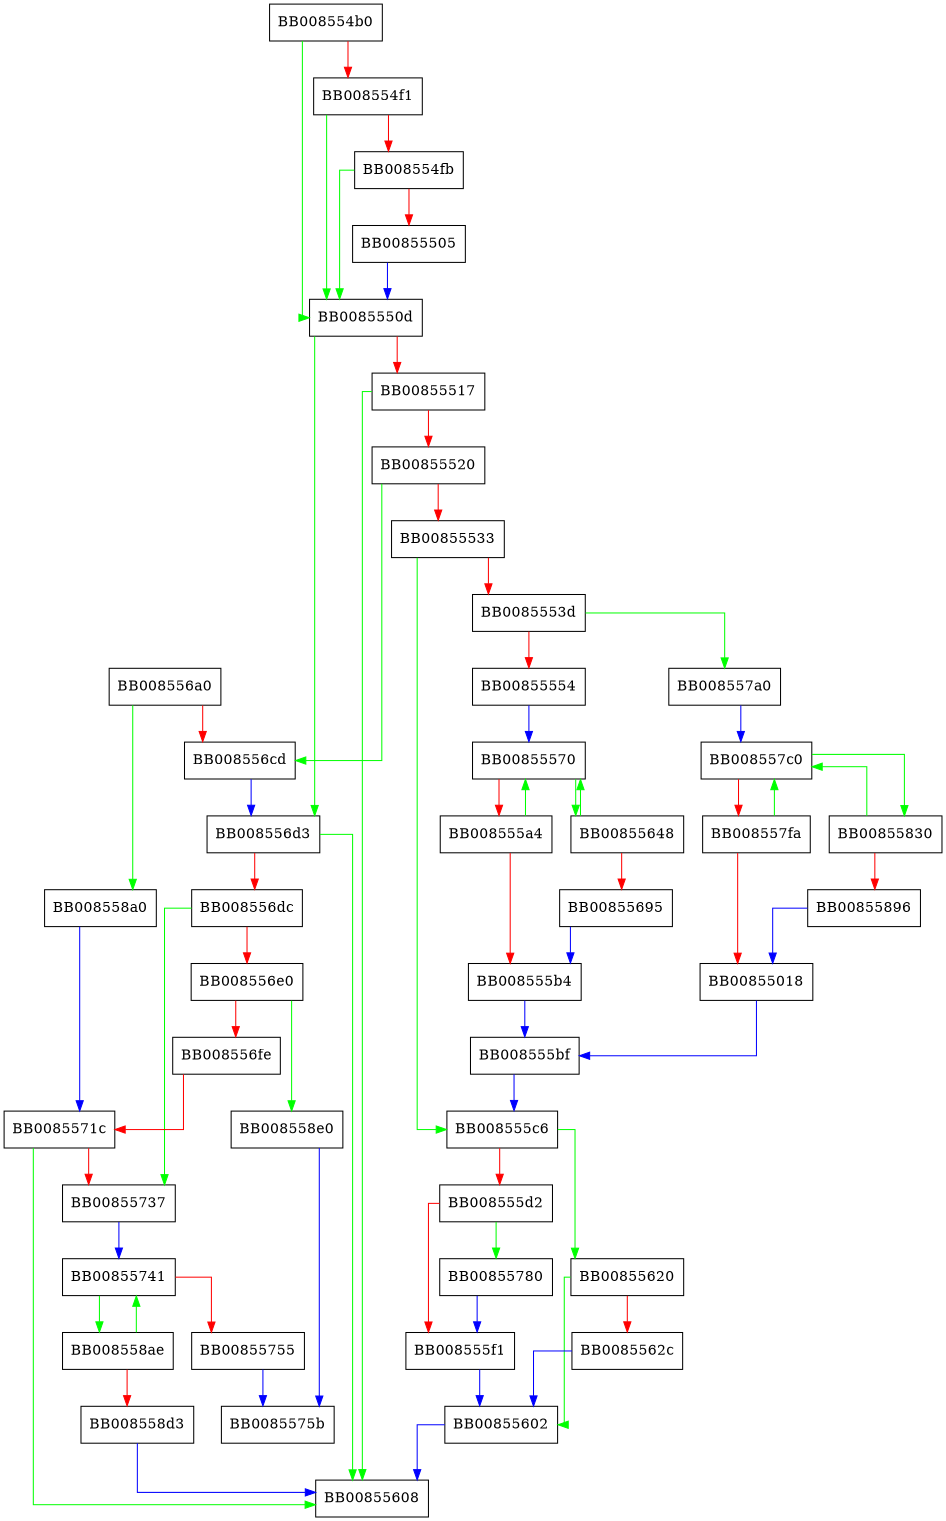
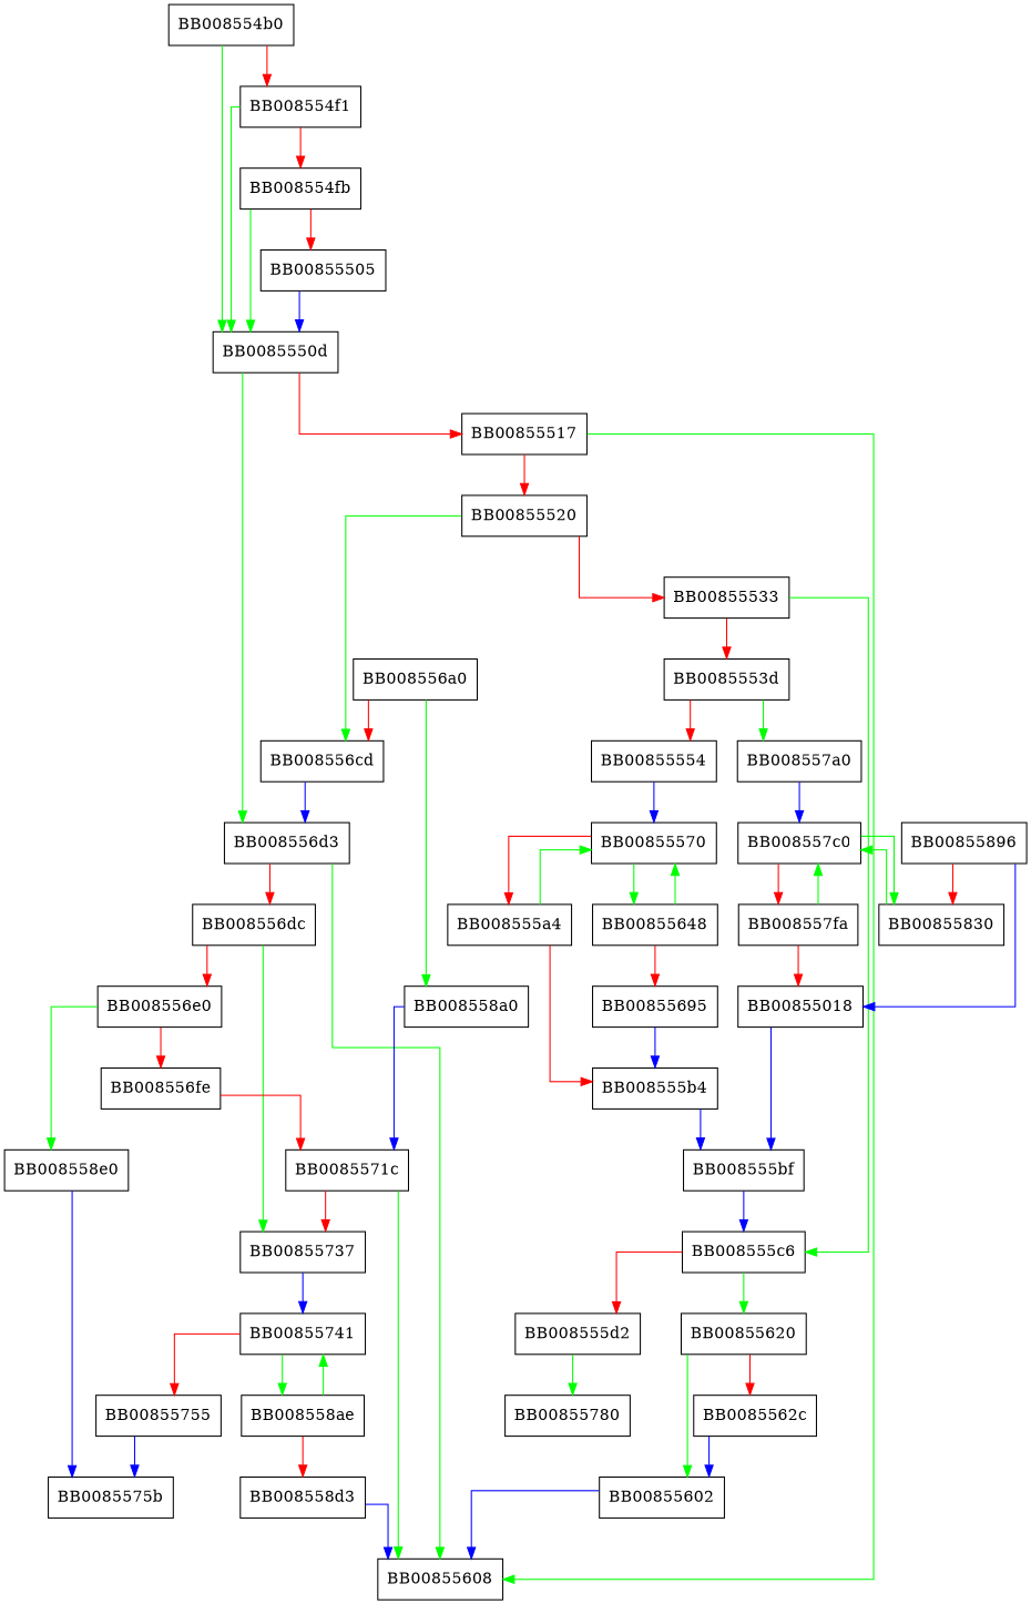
  digraph {
    splines=ortho
    node [shape=box]
    edge [color=red]
    BB008554b0
    BB0085550d
    BB008554f1
    BB008556d3
    BB00855517
    BB008554fb
    BB00855608
    BB008556dc
    BB00855520
    BB00855505
    BB00855737
    BB008556e0
    BB00855533
    BB008556cd
    BB008556a0
    BB008558a0
    BB008555c6
    BB0085553d
    BB0085571c
    BB00855620
    BB008555d2
    BB008557a0
    BB00855554
    BB00855602
    BB0085562c
    BB00855780
-   BB008555f1
    BB008557c0
    BB00855570
    BB00855830
    BB008557fa
    BB00855648
    BB008555a4
    BB00855695
    BB008555b4
    BB008555bf
    BB00855741
    BB008558e0
    BB008556fe
    BB008558ae
    BB00855755
    BB0085575b
    BB008558d3
    BB00855896
    n45 [label=BB00855018]
    BB008554b0 -> BB0085550d [color=green]
    BB008554b0 -> BB008554f1
    BB0085550d -> BB008556d3 [color=green]
    BB0085550d -> BB00855517
    BB008554f1 -> BB0085550d [color=green]
    BB008554f1 -> BB008554fb
    BB008556d3 -> BB00855608 [color=green]
    BB008556d3 -> BB008556dc
    BB00855517 -> BB00855608 [color=green]
    BB00855517 -> BB00855520
    BB008554fb -> BB0085550d [color=green]
    BB008554fb -> BB00855505
    BB008556dc -> BB00855737 [color=green]
    BB008556dc -> BB008556e0
    BB00855520 -> BB00855533
    BB00855520 -> BB008556cd [color=green]
    BB00855505 -> BB0085550d [color=blue]
    BB00855737 -> BB00855741 [color=blue]
    BB008556e0 -> BB008558e0 [color=green]
    BB008556e0 -> BB008556fe
    BB00855533 -> BB008555c6 [color=green]
    BB00855533 -> BB0085553d
    BB008556cd -> BB008556d3 [color=blue]
    BB008556a0 -> BB008556cd
    BB008556a0 -> BB008558a0 [color=green]
    BB008558a0 -> BB0085571c [color=blue]
    BB008555c6 -> BB00855620 [color=green]
    BB008555c6 -> BB008555d2
    BB0085553d -> BB008557a0 [color=green]
    BB0085553d -> BB00855554
    BB0085571c -> BB00855608 [color=green]
    BB0085571c -> BB00855737
    BB00855620 -> BB00855602 [color=green]
    BB00855620 -> BB0085562c
    BB008555d2 -> BB00855780 [color=green]
-   BB008555d2 -> BB008555f1
    BB008557a0 -> BB008557c0 [color=blue]
    BB00855554 -> BB00855570 [color=blue]
    BB00855602 -> BB00855608 [color=blue]
    BB0085562c -> BB00855602 [color=blue]
-   BB00855780 -> BB008555f1 [color=blue]
-   BB008555f1 -> BB00855602 [color=blue]
    BB008557c0 -> BB00855830 [color=green]
    BB008557c0 -> BB008557fa
    BB00855570 -> BB00855648 [color=green]
    BB00855570 -> BB008555a4
    BB00855830 -> BB008557c0 [color=green]
-   BB00855830 -> BB00855896
+   BB00855896 -> BB00855830
    BB008557fa -> BB008557c0 [color=green]
    BB008557fa -> n45
    BB00855648 -> BB00855570 [color=green]
    BB00855648 -> BB00855695
    BB008555a4 -> BB00855570 [color=green]
    BB008555a4 -> BB008555b4
    BB00855695 -> BB008555b4 [color=blue]
    BB008555b4 -> BB008555bf [color=blue]
    BB008555bf -> BB008555c6 [color=blue]
    BB00855741 -> BB008558ae [color=green]
    BB00855741 -> BB00855755
    BB008558e0 -> BB0085575b [color=blue]
    BB008556fe -> BB0085571c
    BB008558ae -> BB00855741 [color=green]
    BB008558ae -> BB008558d3
    BB00855755 -> BB0085575b [color=blue]
    BB008558d3 -> BB00855608 [color=blue]
    BB00855896 -> n45 [color=blue]
    n45 -> BB008555bf [color=blue]
  }
